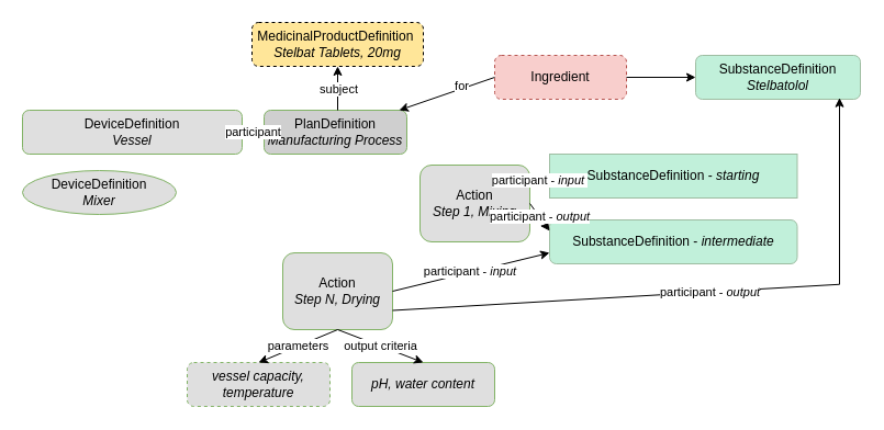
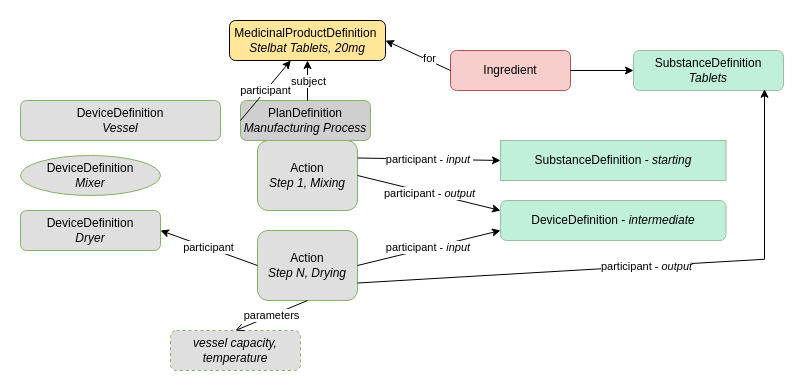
  <mxCell id="0" />
  <mxCell id="1" parent="0" />
- <mxCell id="2" value="MedicinalProductDefinition&amp;nbsp;&lt;br&gt;&lt;i style=&quot;border-color: var(--border-color);&quot;&gt;Stelbat Tablets, 20mg&lt;/i&gt;" style="rounded=1;whiteSpace=wrap;html=1;fontSize=12;glass=0;strokeWidth=1;shadow=0;fillColor=#ffe699;dashed=1;" parent="1" vertex="1"><mxGeometry x="229" y="20" width="156" height="40" as="geometry" /></mxCell>
+ <mxCell id="2" value="MedicinalProductDefinition&amp;nbsp;&lt;br&gt;&lt;i style=&quot;border-color: var(--border-color);&quot;&gt;Stelbat Tablets, 20mg&lt;/i&gt;" style="rounded=1;whiteSpace=wrap;html=1;fontSize=12;glass=0;strokeWidth=1;shadow=0;fillColor=#ffe699;" parent="1" vertex="1"><mxGeometry x="229" y="20" width="156" height="40" as="geometry" /></mxCell>
  <mxCell id="3" value="PlanDefinition&lt;br&gt;&lt;i&gt;Manufacturing Process&lt;/i&gt;" style="rounded=1;whiteSpace=wrap;html=1;fontSize=12;glass=0;strokeWidth=1;shadow=0;fillColor=#cfcfcf;strokeColor=#82b366;" parent="1" vertex="1"><mxGeometry x="240" y="100" width="130" height="40" as="geometry" /></mxCell>
- <mxCell id="4" value="Action&lt;i&gt;&lt;br&gt;Step 1, Mixing&lt;/i&gt;" style="rounded=1;whiteSpace=wrap;html=1;fontSize=12;glass=0;strokeWidth=1;shadow=0;fillColor=#dfdfdf;strokeColor=#82b366;" parent="1" vertex="1"><mxGeometry x="382" y="150" width="100" height="70" as="geometry" /></mxCell>
+ <mxCell id="4" value="Action&lt;i&gt;&lt;br&gt;Step 1, Mixing&lt;/i&gt;" style="rounded=1;whiteSpace=wrap;html=1;fontSize=12;glass=0;strokeWidth=1;shadow=0;fillColor=#dfdfdf;strokeColor=#82b366;" parent="1" vertex="1"><mxGeometry x="257" y="140" width="100" height="70" as="geometry" /></mxCell>
  <mxCell id="5" value="Action&lt;br&gt;&lt;i&gt;Step N, Drying&lt;/i&gt;" style="rounded=1;whiteSpace=wrap;html=1;fontSize=12;glass=0;strokeWidth=1;shadow=0;fillColor=#dfdfdf;strokeColor=#82b366;" parent="1" vertex="1"><mxGeometry x="257" y="230" width="100" height="70" as="geometry" /></mxCell>
  <mxCell id="6" value="" style="endArrow=classic;html=1;rounded=0;entryX=0.5;entryY=1;entryDx=0;entryDy=0;" parent="1" target="2" edge="1"><mxGeometry width="50" height="50" relative="1" as="geometry"><mxPoint x="307" y="100" as="sourcePoint" /><mxPoint x="470" y="160" as="targetPoint" /></mxGeometry></mxCell>
  <mxCell id="7" value="subject" style="edgeLabel;html=1;align=center;verticalAlign=middle;resizable=0;points=[];" parent="6" vertex="1" connectable="0"><mxGeometry x="0.238" y="-3" relative="1" as="geometry"><mxPoint x="-3" y="5" as="offset" /></mxGeometry></mxCell>
- <mxCell id="8" value="Ingredient" style="rounded=1;whiteSpace=wrap;html=1;fontSize=12;glass=0;strokeWidth=1;shadow=0;fillColor=#f8cecc;strokeColor=#b85450;dashed=1;" parent="1" vertex="1"><mxGeometry x="450" y="50" width="120" height="40" as="geometry" /></mxCell>
- <mxCell id="9" value="for" style="endArrow=classic;html=1;rounded=0;exitX=0;exitY=0.5;exitDx=0;exitDy=0;" parent="1" source="8" target="3" edge="1"><mxGeometry x="-0.333" y="-2" width="50" height="50" relative="1" as="geometry"><mxPoint x="681.43" y="60" as="sourcePoint" /><mxPoint x="590" y="70" as="targetPoint" /><mxPoint as="offset" /></mxGeometry></mxCell>
- <mxCell id="10" value="SubstanceDefinition&lt;br&gt;&lt;i style=&quot;border-color: var(--border-color);&quot;&gt;Stelbatolol&lt;/i&gt;" style="rounded=1;whiteSpace=wrap;html=1;fontSize=12;glass=0;strokeWidth=1;shadow=0;fillColor=#c1f0da;strokeColor=#9ebda2;" parent="1" vertex="1"><mxGeometry x="633" y="50" width="150" height="40" as="geometry" /></mxCell>
+ <mxCell id="8" value="Ingredient" style="rounded=1;whiteSpace=wrap;html=1;fontSize=12;glass=0;strokeWidth=1;shadow=0;fillColor=#f8cecc;strokeColor=#b85450;" parent="1" vertex="1"><mxGeometry x="450" y="50" width="120" height="40" as="geometry" /></mxCell>
+ <mxCell id="9" value="for" style="endArrow=classic;html=1;rounded=0;exitX=0;exitY=0.5;exitDx=0;exitDy=0;entryX=1;entryY=0.5;entryDx=0;entryDy=0;" parent="1" source="8" target="2" edge="1"><mxGeometry x="-0.333" y="-2" width="50" height="50" relative="1" as="geometry"><mxPoint x="681.43" y="60" as="sourcePoint" /><mxPoint x="590" y="70" as="targetPoint" /><mxPoint as="offset" /></mxGeometry></mxCell>
+ <mxCell id="10" value="SubstanceDefinition&lt;br&gt;&lt;i style=&quot;border-color: var(--border-color);&quot;&gt;Tablets&lt;/i&gt;" style="rounded=1;whiteSpace=wrap;html=1;fontSize=12;glass=0;strokeWidth=1;shadow=0;fillColor=#c1f0da;strokeColor=#9ebda2;" parent="1" vertex="1"><mxGeometry x="633" y="50" width="150" height="40" as="geometry" /></mxCell>
  <mxCell id="11" value="" style="endArrow=classic;html=1;rounded=0;exitX=1;exitY=0.5;exitDx=0;exitDy=0;entryX=0;entryY=0.5;entryDx=0;entryDy=0;" parent="1" source="8" target="10" edge="1"><mxGeometry x="-0.333" y="-2" width="50" height="50" relative="1" as="geometry"><mxPoint x="710" y="0" as="sourcePoint" /><mxPoint x="860" y="-10" as="targetPoint" /><mxPoint as="offset" /></mxGeometry></mxCell>
  <mxCell id="12" value="DeviceDefinition&lt;br&gt;&lt;i&gt;Mixer&lt;/i&gt;" style="ellipse;whiteSpace=wrap;html=1;fontSize=12;glass=0;strokeWidth=1;shadow=0;fillColor=#dfdfdf;strokeColor=#82b366;" parent="1" vertex="1"><mxGeometry x="20" y="155" width="140" height="40" as="geometry" /></mxCell>
+ <mxCell id="13" value="DeviceDefinition&lt;br&gt;&lt;i&gt;Dryer&lt;/i&gt;" style="rounded=1;whiteSpace=wrap;html=1;fontSize=12;glass=0;strokeWidth=1;shadow=0;fillColor=#dfdfdf;strokeColor=#82b366;" parent="1" vertex="1"><mxGeometry x="20" y="210" width="140" height="40" as="geometry" /></mxCell>
+ <mxCell id="14" value="participant" style="endArrow=classic;html=1;rounded=0;exitX=0;exitY=0.5;exitDx=0;exitDy=0;entryX=1;entryY=0.5;entryDx=0;entryDy=0;" parent="1" source="5" target="13" edge="1"><mxGeometry width="50" height="50" relative="1" as="geometry"><mxPoint x="267" y="170" as="sourcePoint" /><mxPoint x="170" y="170" as="targetPoint" /></mxGeometry></mxCell>
  <mxCell id="15" value="SubstanceDefinition - &lt;i&gt;starting&lt;/i&gt;" style="whiteSpace=wrap;html=1;fontSize=12;glass=0;strokeWidth=1;shadow=0;fillColor=#c1f0da;strokeColor=#9ebda2;rounded=0;" parent="1" vertex="1"><mxGeometry x="500" y="140" width="225.5" height="40" as="geometry" /></mxCell>
- <mxCell id="16" value="SubstanceDefinition - &lt;i&gt;intermediate&lt;/i&gt;" style="rounded=1;whiteSpace=wrap;html=1;fontSize=12;glass=0;strokeWidth=1;shadow=0;fillColor=#c1f0da;strokeColor=#9ebda2;" parent="1" vertex="1"><mxGeometry x="500" y="200" width="225.5" height="40" as="geometry" /></mxCell>
+ <mxCell id="16" value="DeviceDefinition - &lt;i&gt;intermediate&lt;/i&gt;" style="rounded=1;whiteSpace=wrap;html=1;fontSize=12;glass=0;strokeWidth=1;shadow=0;fillColor=#c1f0da;strokeColor=#9ebda2;" parent="1" vertex="1"><mxGeometry x="500" y="200" width="225.5" height="40" as="geometry" /></mxCell>
  <mxCell id="17" value="participant -&amp;nbsp;&lt;i&gt;input&lt;/i&gt;&amp;nbsp;" style="endArrow=classic;html=1;rounded=0;entryX=0;entryY=0.5;entryDx=0;entryDy=0;exitX=1;exitY=0.25;exitDx=0;exitDy=0;" parent="1" source="4" target="15" edge="1"><mxGeometry width="50" height="50" relative="1" as="geometry"><mxPoint x="367" y="165" as="sourcePoint" /><mxPoint x="455" y="155" as="targetPoint" /></mxGeometry></mxCell>
  <mxCell id="18" value="participant -&amp;nbsp;&lt;i&gt;input&lt;/i&gt;&amp;nbsp;" style="endArrow=classic;html=1;rounded=0;entryX=0;entryY=0.75;entryDx=0;entryDy=0;exitX=1;exitY=0.5;exitDx=0;exitDy=0;" parent="1" source="5" target="16" edge="1"><mxGeometry width="50" height="50" relative="1" as="geometry"><mxPoint x="367" y="182" as="sourcePoint" /><mxPoint x="463" y="185" as="targetPoint" /></mxGeometry></mxCell>
  <mxCell id="19" value="participant - &lt;i&gt;output&lt;/i&gt;" style="endArrow=classic;html=1;rounded=0;entryX=0;entryY=0.25;entryDx=0;entryDy=0;exitX=1;exitY=0.5;exitDx=0;exitDy=0;" parent="1" source="4" target="16" edge="1"><mxGeometry width="50" height="50" relative="1" as="geometry"><mxPoint x="367" y="187" as="sourcePoint" /><mxPoint x="463" y="190" as="targetPoint" /></mxGeometry></mxCell>
  <mxCell id="20" value="participant - &lt;i&gt;output&lt;/i&gt;" style="endArrow=classic;html=1;rounded=0;exitX=1;exitY=0.75;exitDx=0;exitDy=0;" parent="1" source="5" edge="1"><mxGeometry width="50" height="50" relative="1" as="geometry"><mxPoint x="280" y="261.25" as="sourcePoint" /><mxPoint x="764" y="88.75" as="targetPoint" /><Array as="points"><mxPoint x="764" y="258.75" /></Array></mxGeometry></mxCell>
  <mxCell id="21" value="&lt;i&gt;vessel capacity, temperature&lt;/i&gt;" style="rounded=1;whiteSpace=wrap;html=1;fontSize=12;glass=0;strokeWidth=1;shadow=0;fillColor=#dfdfdf;strokeColor=#82b366;dashed=1;" parent="1" vertex="1"><mxGeometry x="170" y="330" width="130" height="40" as="geometry" /></mxCell>
- <mxCell id="22" value="parameters" style="endArrow=classic;html=1;rounded=0;exitX=0.5;exitY=1;exitDx=0;exitDy=0;entryX=0.5;entryY=0;entryDx=0;entryDy=0;" parent="1" source="5" target="21" edge="1"><mxGeometry width="50" height="50" relative="1" as="geometry"><mxPoint x="267" y="255" as="sourcePoint" /><mxPoint x="190" y="255" as="targetPoint" /></mxGeometry></mxCell>
- <mxCell id="23" value="&lt;i&gt;pH, water content&lt;/i&gt;" style="rounded=1;whiteSpace=wrap;html=1;fontSize=12;glass=0;strokeWidth=1;shadow=0;fillColor=#dfdfdf;strokeColor=#82b366;" parent="1" vertex="1"><mxGeometry x="320" y="330" width="130" height="40" as="geometry" /></mxCell>
- <mxCell id="24" value="output criteria" style="endArrow=classic;html=1;rounded=0;exitX=0.5;exitY=1;exitDx=0;exitDy=0;entryX=0.5;entryY=0;entryDx=0;entryDy=0;" parent="1" source="5" target="23" edge="1"><mxGeometry x="0.008" width="50" height="50" relative="1" as="geometry"><mxPoint x="317" y="290" as="sourcePoint" /><mxPoint x="415" y="340" as="targetPoint" /><mxPoint as="offset" /></mxGeometry></mxCell>
+ <mxCell id="22" value="parameters" style="endArrow=open;html=1;rounded=0;exitX=0.5;exitY=1;exitDx=0;exitDy=0;entryX=0.5;entryY=0;entryDx=0;entryDy=0;" parent="1" source="5" target="21" edge="1"><mxGeometry width="50" height="50" relative="1" as="geometry"><mxPoint x="267" y="255" as="sourcePoint" /><mxPoint x="190" y="255" as="targetPoint" /></mxGeometry></mxCell>
  <mxCell id="25" value="DeviceDefinition&lt;br&gt;&lt;i&gt;Vessel&lt;/i&gt;" style="rounded=1;whiteSpace=wrap;html=1;fontSize=12;glass=0;strokeWidth=1;shadow=0;fillColor=#dfdfdf;strokeColor=#82b366;" parent="1" vertex="1"><mxGeometry x="20" y="100" width="200" height="40" as="geometry" /></mxCell>
- <mxCell id="26" value="participant" style="endArrow=classic;html=1;rounded=0;exitX=0;exitY=0.5;exitDx=0;exitDy=0;entryX=1;entryY=0.5;entryDx=0;entryDy=0;" parent="1" source="3" target="25" edge="1"><mxGeometry width="50" height="50" relative="1" as="geometry"><mxPoint x="267" y="185" as="sourcePoint" /><mxPoint x="190" y="190" as="targetPoint" /></mxGeometry></mxCell>
+ <mxCell id="26" value="participant" style="endArrow=classic;html=1;rounded=0;exitX=0;exitY=0.5;exitDx=0;exitDy=0;" parent="1" source="3" target="2" edge="1"><mxGeometry width="50" height="50" relative="1" as="geometry"><mxPoint x="267" y="185" as="sourcePoint" /><mxPoint x="190" y="190" as="targetPoint" /></mxGeometry></mxCell>
